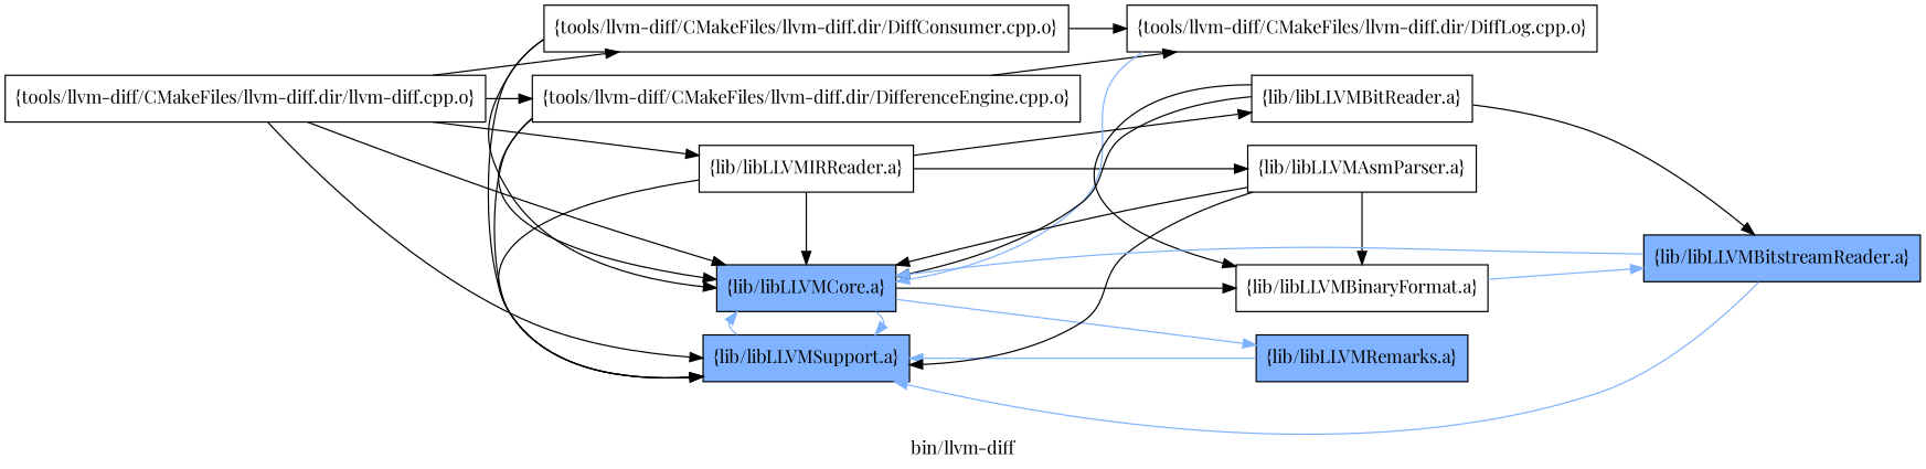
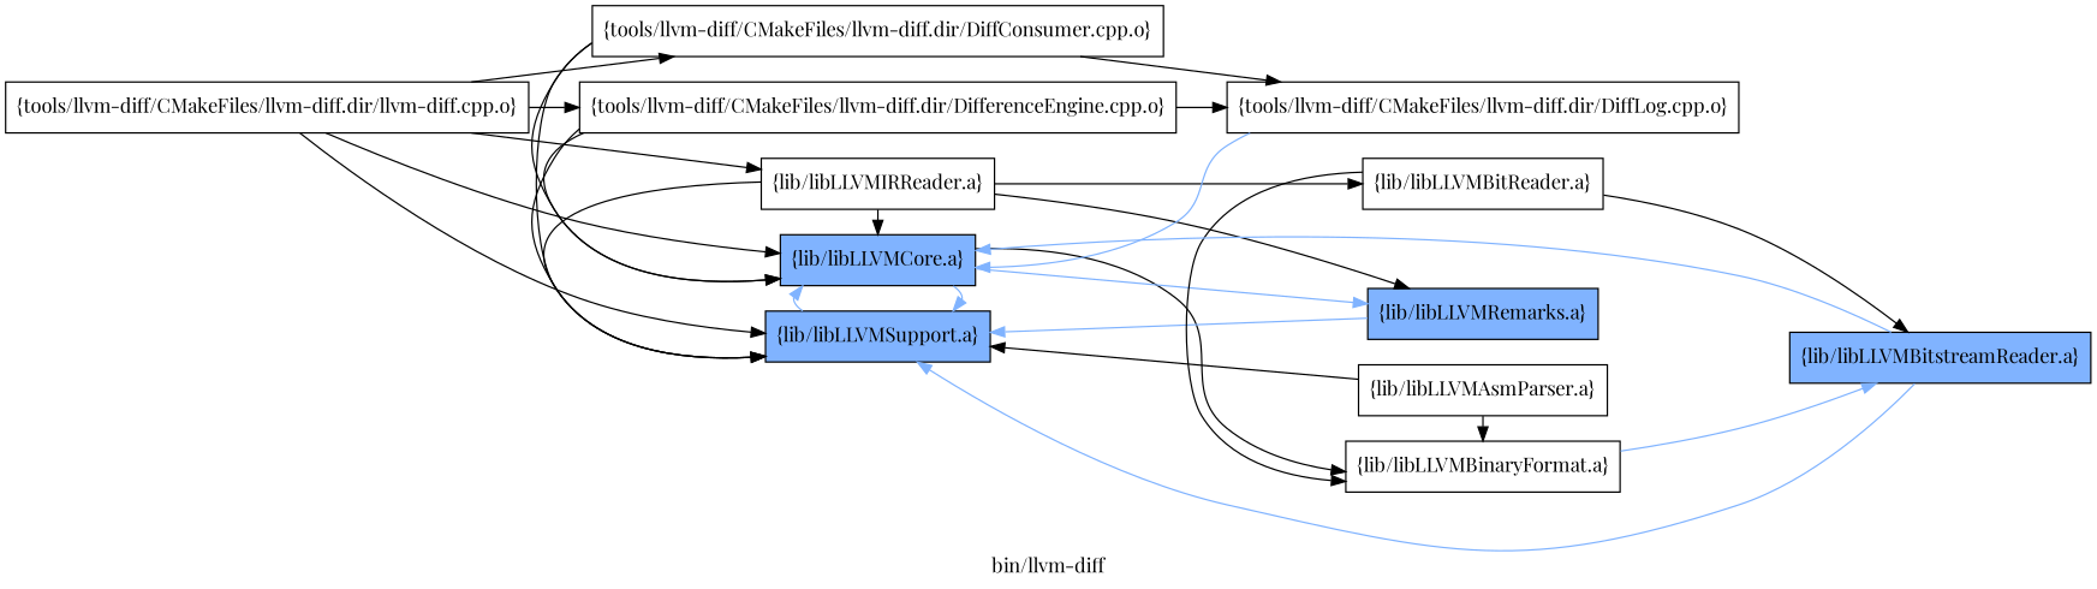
  digraph {
    fontname="Playfair Display"
    label="bin/llvm-diff"
    rankdir=LR
    node [fontname="Playfair Display" group=0 shape=box]
    edge [fontname="Playfair Display"]
    n1 [label="{tools/llvm-diff/CMakeFiles/llvm-diff.dir/llvm-diff.cpp.o}"]
    n2 [label="{tools/llvm-diff/CMakeFiles/llvm-diff.dir/DiffConsumer.cpp.o}"]
    n3 [label="{tools/llvm-diff/CMakeFiles/llvm-diff.dir/DifferenceEngine.cpp.o}"]
    n4 [fillcolor="0.600000 0.5 1" group=1 label="{lib/libLLVMCore.a}" style=filled]
    n5 [fillcolor="0.600000 0.5 1" group=1 label="{lib/libLLVMSupport.a}" style=filled]
    n6 [label="{lib/libLLVMIRReader.a}"]
    n7 [label="{tools/llvm-diff/CMakeFiles/llvm-diff.dir/DiffLog.cpp.o}"]
    n8 [label="{lib/libLLVMBinaryFormat.a}"]
    n9 [fillcolor="0.600000 0.5 1" group=1 label="{lib/libLLVMRemarks.a}" style=filled]
    n10 [label="{lib/libLLVMAsmParser.a}"]
    n11 [label="{lib/libLLVMBitReader.a}"]
    n12 [fillcolor="0.600000 0.5 1" group=1 label="{lib/libLLVMBitstreamReader.a}" style=filled]
    subgraph sub_1 {
      rank=same
      n1
    }
    subgraph sub_2 {
      rank=same
      n2
      n3
      n4
      n5
      n6
    }
    subgraph sub_3 {
      rank=same
      n7
      n8
      n9
      n10
      n11
    }
    n1 -> n2
    n1 -> n3
    n1 -> n4
    n1 -> n5
    n1 -> n6
    n2 -> n4
    n2 -> n5
    n2 -> n7
    n3 -> n4
    n3 -> n5
    n3 -> n7
    n4 -> n5 [color="0.600000 0.5 1"]
    n4 -> n8
    n4 -> n9 [color="0.600000 0.5 1"]
    n5 -> n4 [color="0.600000 0.5 1"]
    n6 -> n4
    n6 -> n5
-   n6 -> n10
+   n6 -> n9
    n6 -> n11
    n7 -> n4 [color="0.600000 0.5 1"]
    n8 -> n12 [color="0.600000 0.5 1"]
    n9 -> n5 [color="0.600000 0.5 1"]
-   n10 -> n4
    n10 -> n5
    n10 -> n8
-   n11 -> n4
    n11 -> n8
    n11 -> n12
    n12 -> n4 [color="0.600000 0.5 1"]
    n12 -> n5 [color="0.600000 0.5 1"]
  }
